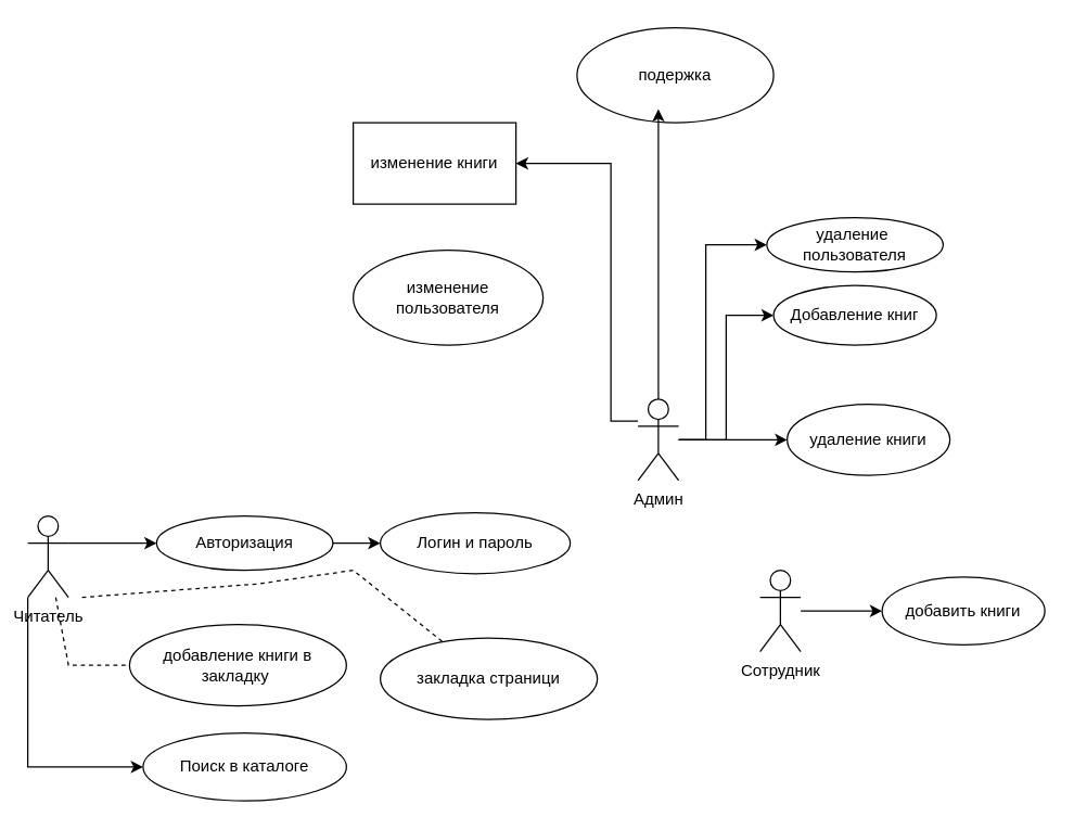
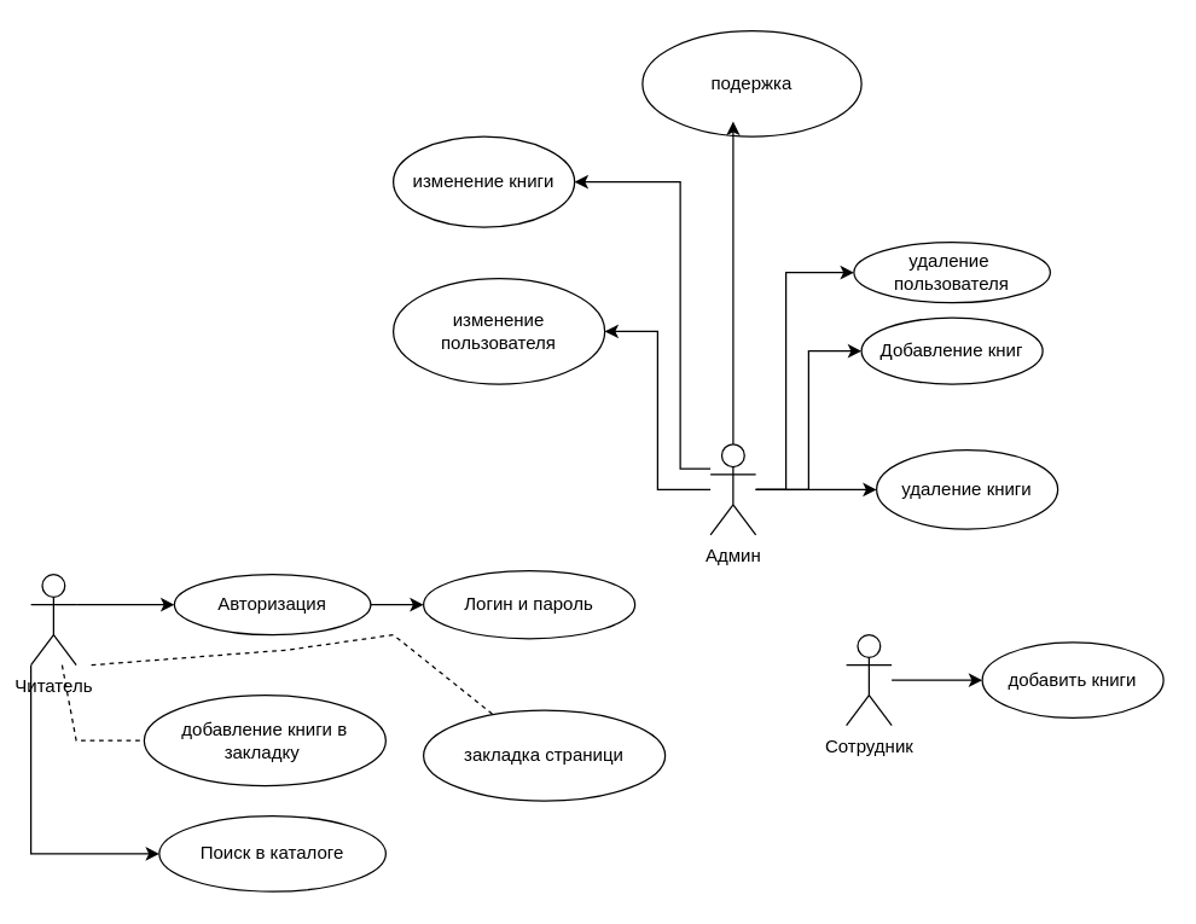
  <mxCell id="0" />
  <mxCell id="1" parent="0" />
  <mxCell id="2" value="" style="edgeStyle=orthogonalEdgeStyle;rounded=0;orthogonalLoop=1;jettySize=auto;html=1;" parent="1" source="4" target="12" edge="1"><mxGeometry relative="1" as="geometry"><Array as="points"><mxPoint x="100" y="400" /><mxPoint x="100" y="400" /></Array></mxGeometry></mxCell>
  <mxCell id="3" style="edgeStyle=orthogonalEdgeStyle;rounded=0;orthogonalLoop=1;jettySize=auto;html=1;exitX=0;exitY=1;exitDx=0;exitDy=0;exitPerimeter=0;entryX=0;entryY=0.5;entryDx=0;entryDy=0;" parent="1" source="4" target="13" edge="1"><mxGeometry relative="1" as="geometry" /></mxCell>
  <mxCell id="4" value="Читатель" style="shape=umlActor;verticalLabelPosition=bottom;verticalAlign=top;html=1;outlineConnect=0;" parent="1" vertex="1"><mxGeometry y="380" width="30" height="60" as="geometry" x="20" /></mxCell>
  <mxCell id="5" value="" style="edgeStyle=orthogonalEdgeStyle;rounded=0;orthogonalLoop=1;jettySize=auto;html=1;" parent="1" source="10" target="21" edge="1"><mxGeometry relative="1" as="geometry" /></mxCell>
  <mxCell id="6" style="edgeStyle=orthogonalEdgeStyle;rounded=0;orthogonalLoop=1;jettySize=auto;html=1;entryX=0;entryY=0.5;entryDx=0;entryDy=0;" parent="1" source="10" target="22" edge="1"><mxGeometry relative="1" as="geometry" /></mxCell>
+ <mxCell id="7" style="edgeStyle=orthogonalEdgeStyle;rounded=0;orthogonalLoop=1;jettySize=auto;html=1;entryX=1;entryY=0.5;entryDx=0;entryDy=0;" parent="1" source="10" target="23" edge="1"><mxGeometry relative="1" as="geometry" /></mxCell>
  <mxCell id="8" style="edgeStyle=orthogonalEdgeStyle;rounded=0;orthogonalLoop=1;jettySize=auto;html=1;entryX=1;entryY=0.5;entryDx=0;entryDy=0;" parent="1" source="10" target="24" edge="1"><mxGeometry relative="1" as="geometry"><Array as="points"><mxPoint x="450" y="310" /><mxPoint x="450" y="120" /></Array></mxGeometry></mxCell>
  <mxCell id="9" style="edgeStyle=orthogonalEdgeStyle;rounded=0;orthogonalLoop=1;jettySize=auto;html=1;entryX=0;entryY=0.5;entryDx=0;entryDy=0;" parent="1" source="10" target="25" edge="1"><mxGeometry relative="1" as="geometry"><Array as="points"><mxPoint x="520" y="324" /><mxPoint x="520" y="180" /></Array></mxGeometry></mxCell>
  <mxCell id="10" value="Админ" style="shape=umlActor;verticalLabelPosition=bottom;verticalAlign=top;html=1;outlineConnect=0;" parent="1" vertex="1"><mxGeometry x="470" y="293.75" width="30" height="60" as="geometry" /></mxCell>
  <mxCell id="11" value="" style="edgeStyle=orthogonalEdgeStyle;rounded=0;orthogonalLoop=1;jettySize=auto;html=1;" parent="1" source="12" target="14" edge="1"><mxGeometry relative="1" as="geometry" /></mxCell>
  <mxCell id="12" value="Авторизация" style="ellipse;whiteSpace=wrap;html=1;" parent="1" vertex="1"><mxGeometry x="115" y="380" width="130" height="40" as="geometry" /></mxCell>
  <mxCell id="13" value="Поиск в каталоге" style="ellipse;whiteSpace=wrap;html=1;" parent="1" vertex="1"><mxGeometry x="105" y="540" width="150" height="50" as="geometry" /></mxCell>
  <mxCell id="14" value="Логин и пароль" style="ellipse;whiteSpace=wrap;html=1;" parent="1" vertex="1"><mxGeometry x="280" y="377.5" width="140" height="45" as="geometry" /></mxCell>
  <mxCell id="15" value="" style="edgeStyle=orthogonalEdgeStyle;rounded=0;orthogonalLoop=1;jettySize=auto;html=1;" parent="1" source="16" target="26" edge="1"><mxGeometry relative="1" as="geometry" /></mxCell>
  <mxCell id="16" value="Сотрудник" style="shape=umlActor;verticalLabelPosition=bottom;verticalAlign=top;html=1;outlineConnect=0;" parent="1" vertex="1"><mxGeometry x="560" y="420" width="30" height="60" as="geometry" /></mxCell>
  <mxCell id="17" value="добавление книги в закладку&amp;nbsp;" style="ellipse;whiteSpace=wrap;html=1;" parent="1" vertex="1"><mxGeometry x="95" y="460" width="160" height="60" as="geometry" /></mxCell>
  <mxCell id="18" value="закладка страници" style="ellipse;whiteSpace=wrap;html=1;" parent="1" vertex="1"><mxGeometry x="280" y="470" width="160" height="60" as="geometry" /></mxCell>
  <mxCell id="19" value="" style="endArrow=none;dashed=1;html=1;rounded=0;entryX=0;entryY=0.5;entryDx=0;entryDy=0;" parent="1" source="4" target="17" edge="1"><mxGeometry width="50" height="50" relative="1" as="geometry"><mxPoint x="50" y="520" as="sourcePoint" /><mxPoint x="100" y="470" as="targetPoint" /><Array as="points"><mxPoint x="50" y="490" /></Array></mxGeometry></mxCell>
  <mxCell id="20" value="" style="endArrow=none;dashed=1;html=1;rounded=0;" parent="1" target="18" edge="1"><mxGeometry width="50" height="50" relative="1" as="geometry"><mxPoint x="60" y="440" as="sourcePoint" /><mxPoint x="320" y="450" as="targetPoint" /><Array as="points"><mxPoint x="190" y="430" /><mxPoint x="260" y="420" /></Array></mxGeometry></mxCell>
  <mxCell id="21" value="удаление книги" style="ellipse;whiteSpace=wrap;html=1;" parent="1" vertex="1"><mxGeometry x="580" y="297.5" width="120" height="52.5" as="geometry" /></mxCell>
  <mxCell id="22" value="Добавление книг" style="ellipse;whiteSpace=wrap;html=1;" parent="1" vertex="1"><mxGeometry x="570" y="210" width="120" height="44" as="geometry" /></mxCell>
  <mxCell id="23" value="изменение пользователя" style="ellipse;whiteSpace=wrap;html=1;" parent="1" vertex="1"><mxGeometry x="260" y="184" width="140" height="70" as="geometry" /></mxCell>
- <mxCell id="24" value="изменение книги" style="whiteSpace=wrap;html=1;rounded=0;" parent="1" vertex="1"><mxGeometry x="260" y="90" width="120" height="60" as="geometry" /></mxCell>
+ <mxCell id="24" value="изменение книги" style="ellipse;whiteSpace=wrap;html=1;" parent="1" vertex="1"><mxGeometry x="260" y="90" width="120" height="60" as="geometry" /></mxCell>
  <mxCell id="25" value="удаление&amp;nbsp;&lt;div&gt;пользователя&lt;/div&gt;" style="ellipse;whiteSpace=wrap;html=1;" parent="1" vertex="1"><mxGeometry x="565" y="160" width="130" height="40" as="geometry" /></mxCell>
  <mxCell id="26" value="добавить книги" style="ellipse;whiteSpace=wrap;html=1;" parent="1" vertex="1"><mxGeometry x="650" y="425" width="120" height="50" as="geometry" /></mxCell>
  <mxCell id="27" value="подержка" style="ellipse;whiteSpace=wrap;html=1;" parent="1" vertex="1"><mxGeometry x="425" y="20" width="145" height="70" as="geometry" /></mxCell>
  <mxCell id="28" style="edgeStyle=orthogonalEdgeStyle;rounded=0;orthogonalLoop=1;jettySize=auto;html=1;entryX=0.414;entryY=0.857;entryDx=0;entryDy=0;entryPerimeter=0;" parent="1" source="10" target="27" edge="1"><mxGeometry relative="1" as="geometry" /></mxCell>
